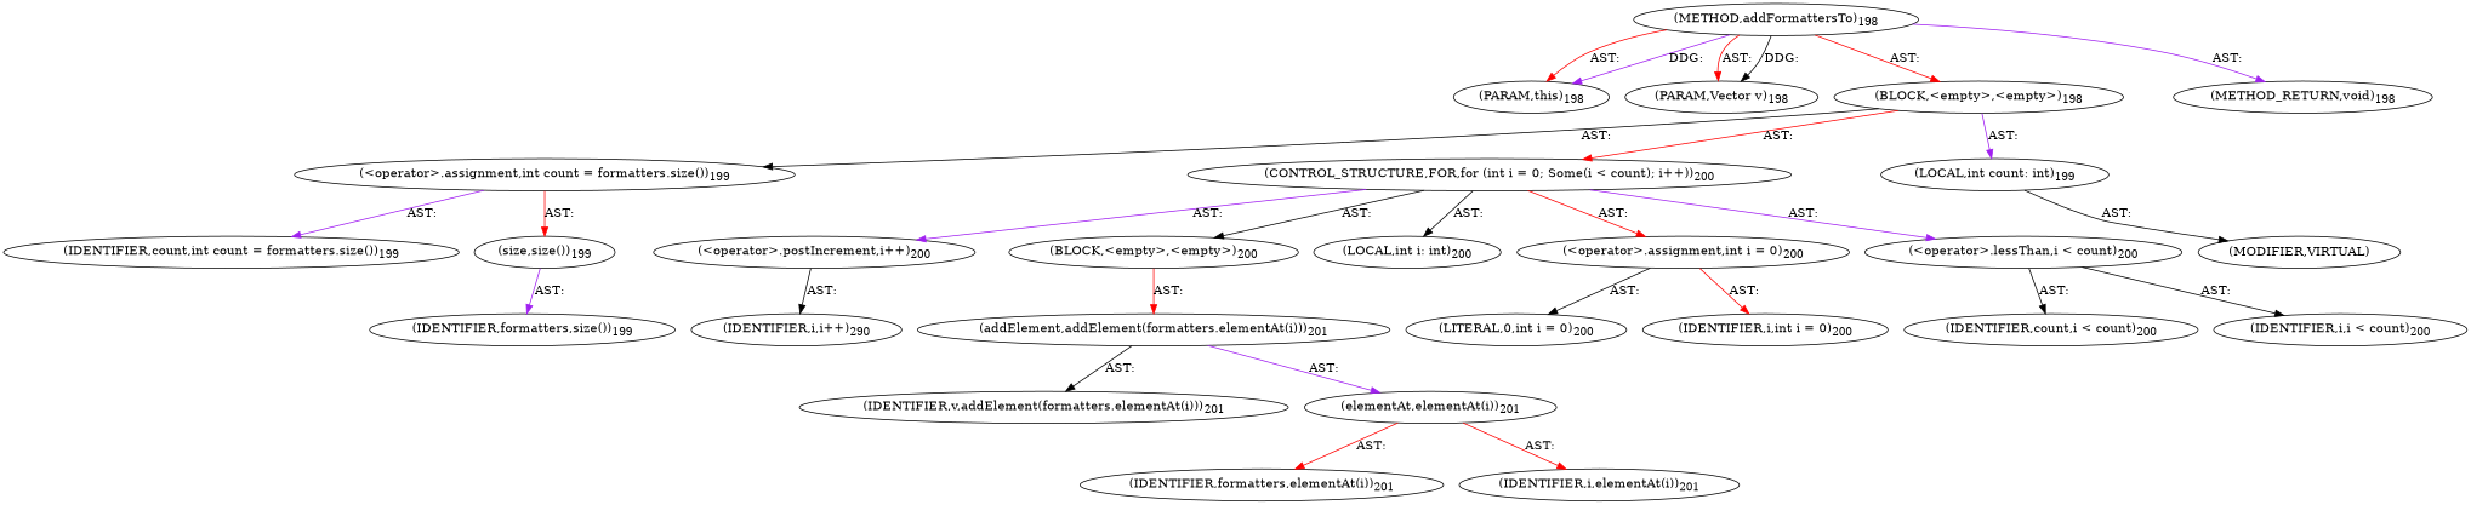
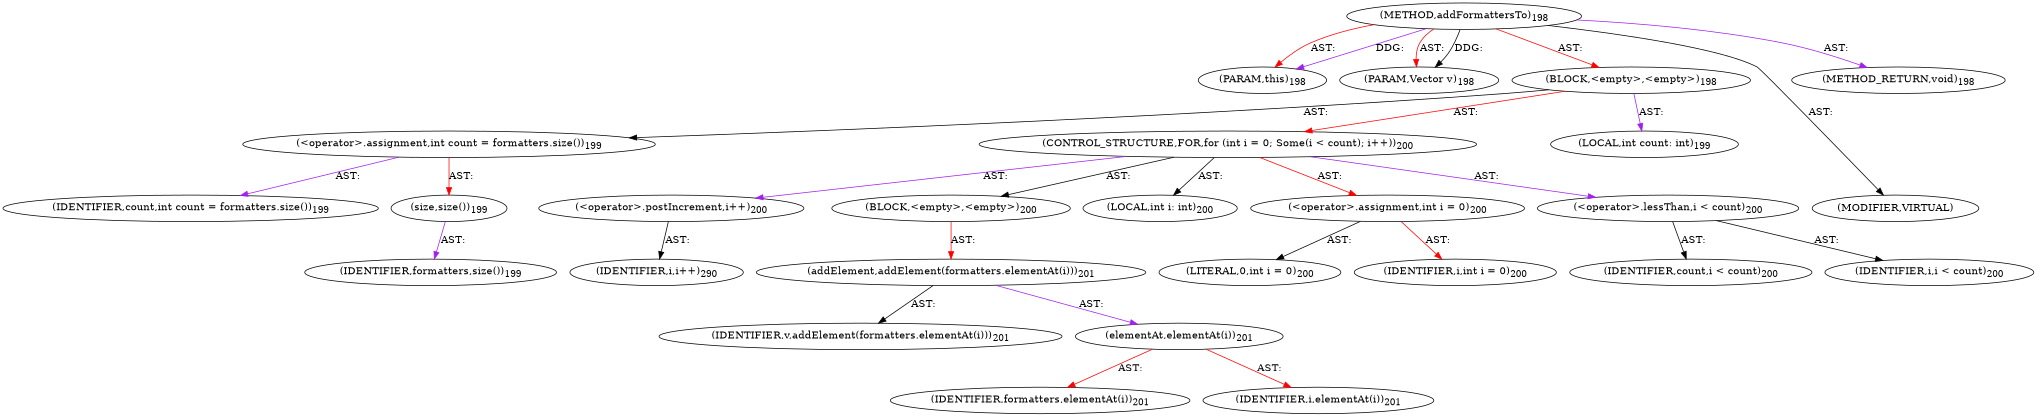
  digraph {
    edge [color=red]
    n1 [label=<(METHOD,addFormattersTo)<SUB>198</SUB>>]
    n2 [label=<(PARAM,this)<SUB>198</SUB>>]
    n3 [label=<(PARAM,Vector v)<SUB>198</SUB>>]
    n4 [label=<(BLOCK,&lt;empty&gt;,&lt;empty&gt;)<SUB>198</SUB>>]
    n5 [label=<(MODIFIER,VIRTUAL)>]
    n6 [label=<(METHOD_RETURN,void)<SUB>198</SUB>>]
    n7 [label=<(LOCAL,int count: int)<SUB>199</SUB>>]
    n8 [label=<(&lt;operator&gt;.assignment,int count = formatters.size())<SUB>199</SUB>>]
    n9 [label=<(CONTROL_STRUCTURE,FOR,for (int i = 0; Some(i &lt; count); i++))<SUB>200</SUB>>]
    n10 [label=<(IDENTIFIER,count,int count = formatters.size())<SUB>199</SUB>>]
    n11 [label=<(size,size())<SUB>199</SUB>>]
    n12 [label=<(LOCAL,int i: int)<SUB>200</SUB>>]
    n13 [label=<(&lt;operator&gt;.assignment,int i = 0)<SUB>200</SUB>>]
    n14 [label=<(&lt;operator&gt;.lessThan,i &lt; count)<SUB>200</SUB>>]
    n15 [label=<(&lt;operator&gt;.postIncrement,i++)<SUB>200</SUB>>]
    n16 [label=<(BLOCK,&lt;empty&gt;,&lt;empty&gt;)<SUB>200</SUB>>]
    n17 [label=<(IDENTIFIER,formatters,size())<SUB>199</SUB>>]
    n18 [label=<(IDENTIFIER,i,int i = 0)<SUB>200</SUB>>]
    n19 [label=<(LITERAL,0,int i = 0)<SUB>200</SUB>>]
    n20 [label=<(IDENTIFIER,i,i &lt; count)<SUB>200</SUB>>]
    n21 [label=<(IDENTIFIER,count,i &lt; count)<SUB>200</SUB>>]
    n22 [label=<(IDENTIFIER,i,i++)<SUB>290</SUB>>]
    n23 [label=<(addElement,addElement(formatters.elementAt(i)))<SUB>201</SUB>>]
    n24 [label=<(IDENTIFIER,v,addElement(formatters.elementAt(i)))<SUB>201</SUB>>]
    n25 [label=<(elementAt,elementAt(i))<SUB>201</SUB>>]
    n26 [label=<(IDENTIFIER,formatters,elementAt(i))<SUB>201</SUB>>]
    n27 [label=<(IDENTIFIER,i,elementAt(i))<SUB>201</SUB>>]
    n1 -> n2 [label="AST: "]
    n1 -> n2 [color=purple label="DDG: "]
    n1 -> n3 [label="AST: "]
    n1 -> n3 [color=black label="DDG: "]
    n1 -> n4 [label="AST: "]
-   n7 -> n5 [color=black label="AST: "]
+   n1 -> n5 [color=black label="AST: "]
    n1 -> n6 [color=purple label="AST: "]
    n4 -> n7 [color=purple label="AST: "]
    n4 -> n8 [color=black label="AST: "]
    n4 -> n9 [label="AST: "]
    n8 -> n10 [color=purple label="AST: "]
    n8 -> n11 [label="AST: "]
    n9 -> n12 [color=black label="AST: "]
    n9 -> n13 [label="AST: "]
    n9 -> n14 [color=purple label="AST: "]
    n9 -> n15 [color=purple label="AST: "]
    n9 -> n16 [color=black label="AST: "]
    n11 -> n17 [color=purple label="AST: "]
    n13 -> n18 [label="AST: "]
    n13 -> n19 [color=black label="AST: "]
    n14 -> n20 [color=black label="AST: "]
    n14 -> n21 [color=black label="AST: "]
    n15 -> n22 [color=black label="AST: "]
    n16 -> n23 [label="AST: "]
    n23 -> n24 [color=black label="AST: "]
    n23 -> n25 [color=purple label="AST: "]
    n25 -> n26 [label="AST: "]
    n25 -> n27 [label="AST: "]
  }
